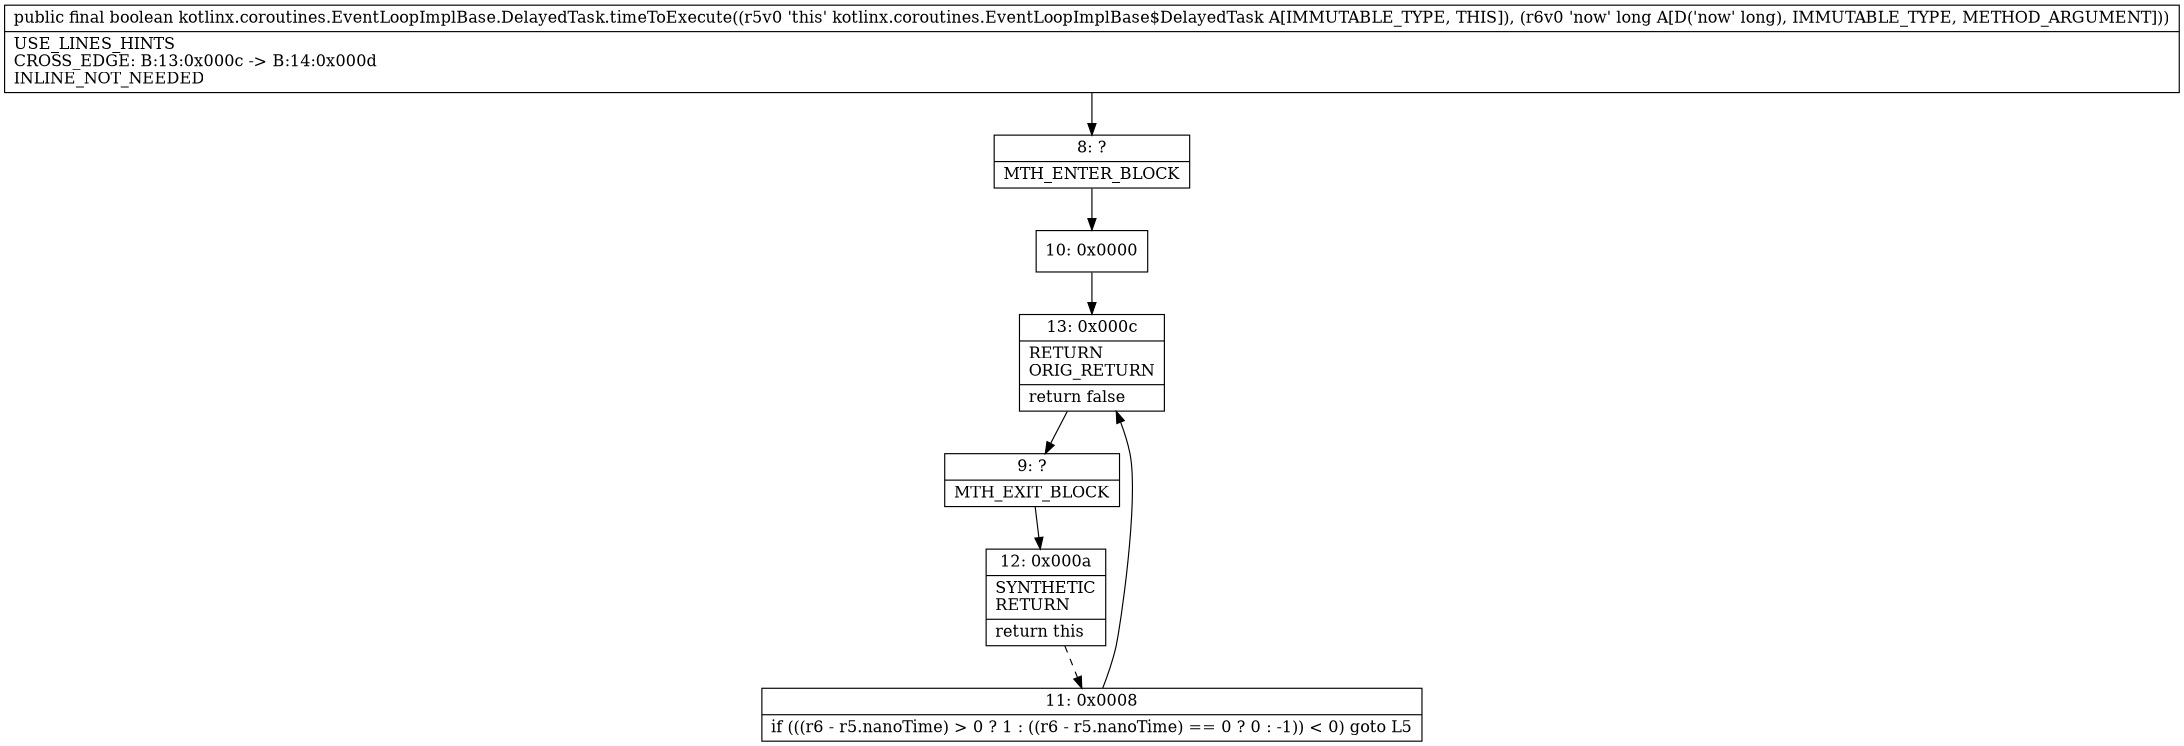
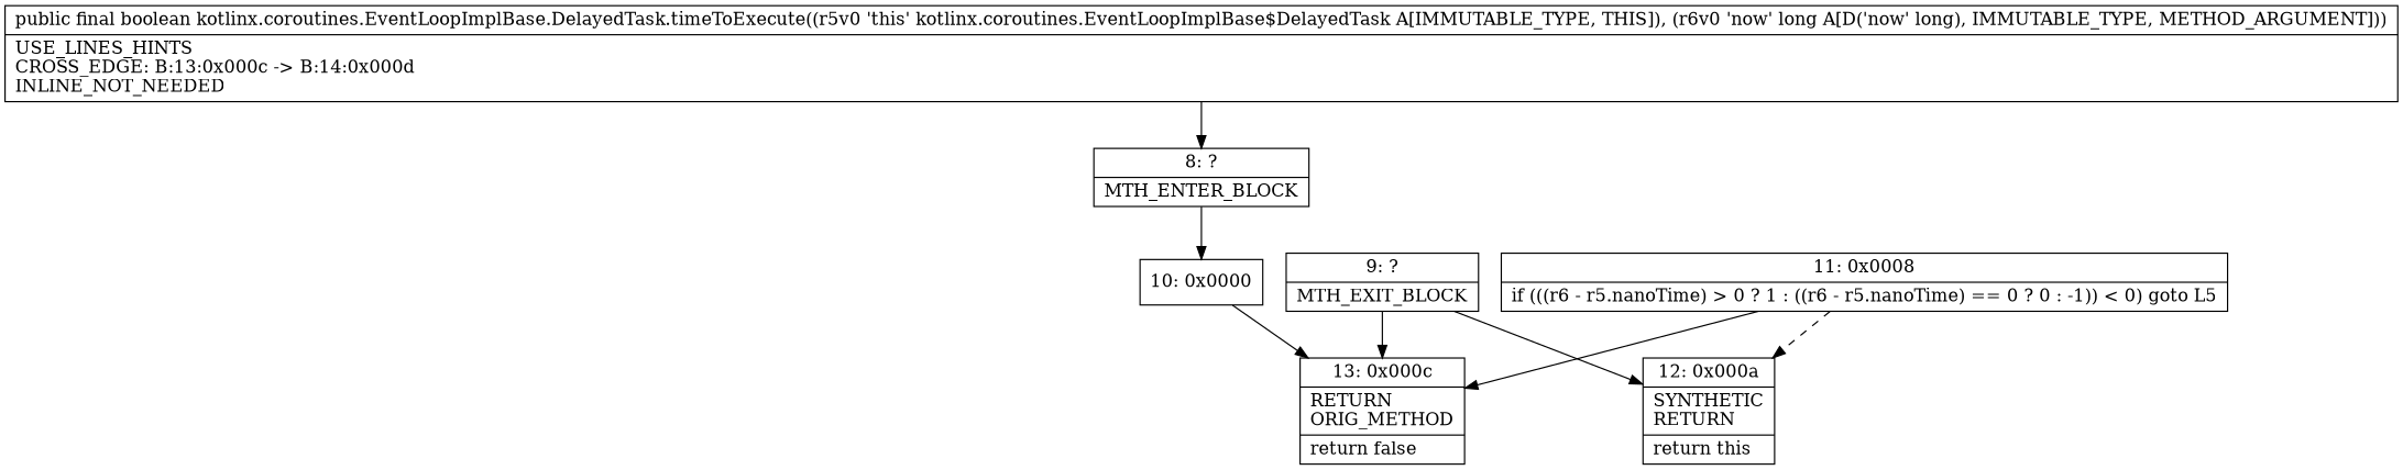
  digraph {
    node [shape=record]
    n1 [label="{8\:\ ?|MTH_ENTER_BLOCK\l}"]
    n2 [label="{10\:\ 0x0000}"]
-   n3 [label="{13\:\ 0x000c|RETURN\lORIG_RETURN\l|return false\l}"]
+   n3 [label="{13\:\ 0x000c|RETURN\lORIG_METHOD\l|return false\l}"]
    n4 [label="{11\:\ 0x0008|if (((r6 \- r5.nanoTime) \> 0 ? 1 : ((r6 \- r5.nanoTime) == 0 ? 0 : \-1)) \< 0) goto L5\l}"]
    n5 [label="{12\:\ 0x000a|SYNTHETIC\lRETURN\l|return this\l}"]
    n6 [label="{9\:\ ?|MTH_EXIT_BLOCK\l}"]
    n7 [label="{public final boolean kotlinx.coroutines.EventLoopImplBase.DelayedTask.timeToExecute((r5v0 'this' kotlinx.coroutines.EventLoopImplBase$DelayedTask A[IMMUTABLE_TYPE, THIS]), (r6v0 'now' long A[D('now' long), IMMUTABLE_TYPE, METHOD_ARGUMENT]))  | USE_LINES_HINTS\lCROSS_EDGE: B:13:0x000c \-\> B:14:0x000d\lINLINE_NOT_NEEDED\l}"]
    n1 -> n2
    n2 -> n3
-   n3 -> n6
+   n6 -> n3
    n4 -> n3
-   n5 -> n4 [style=dashed]
+   n4 -> n5 [style=dashed]
    n6 -> n5
    n7 -> n1
  }
